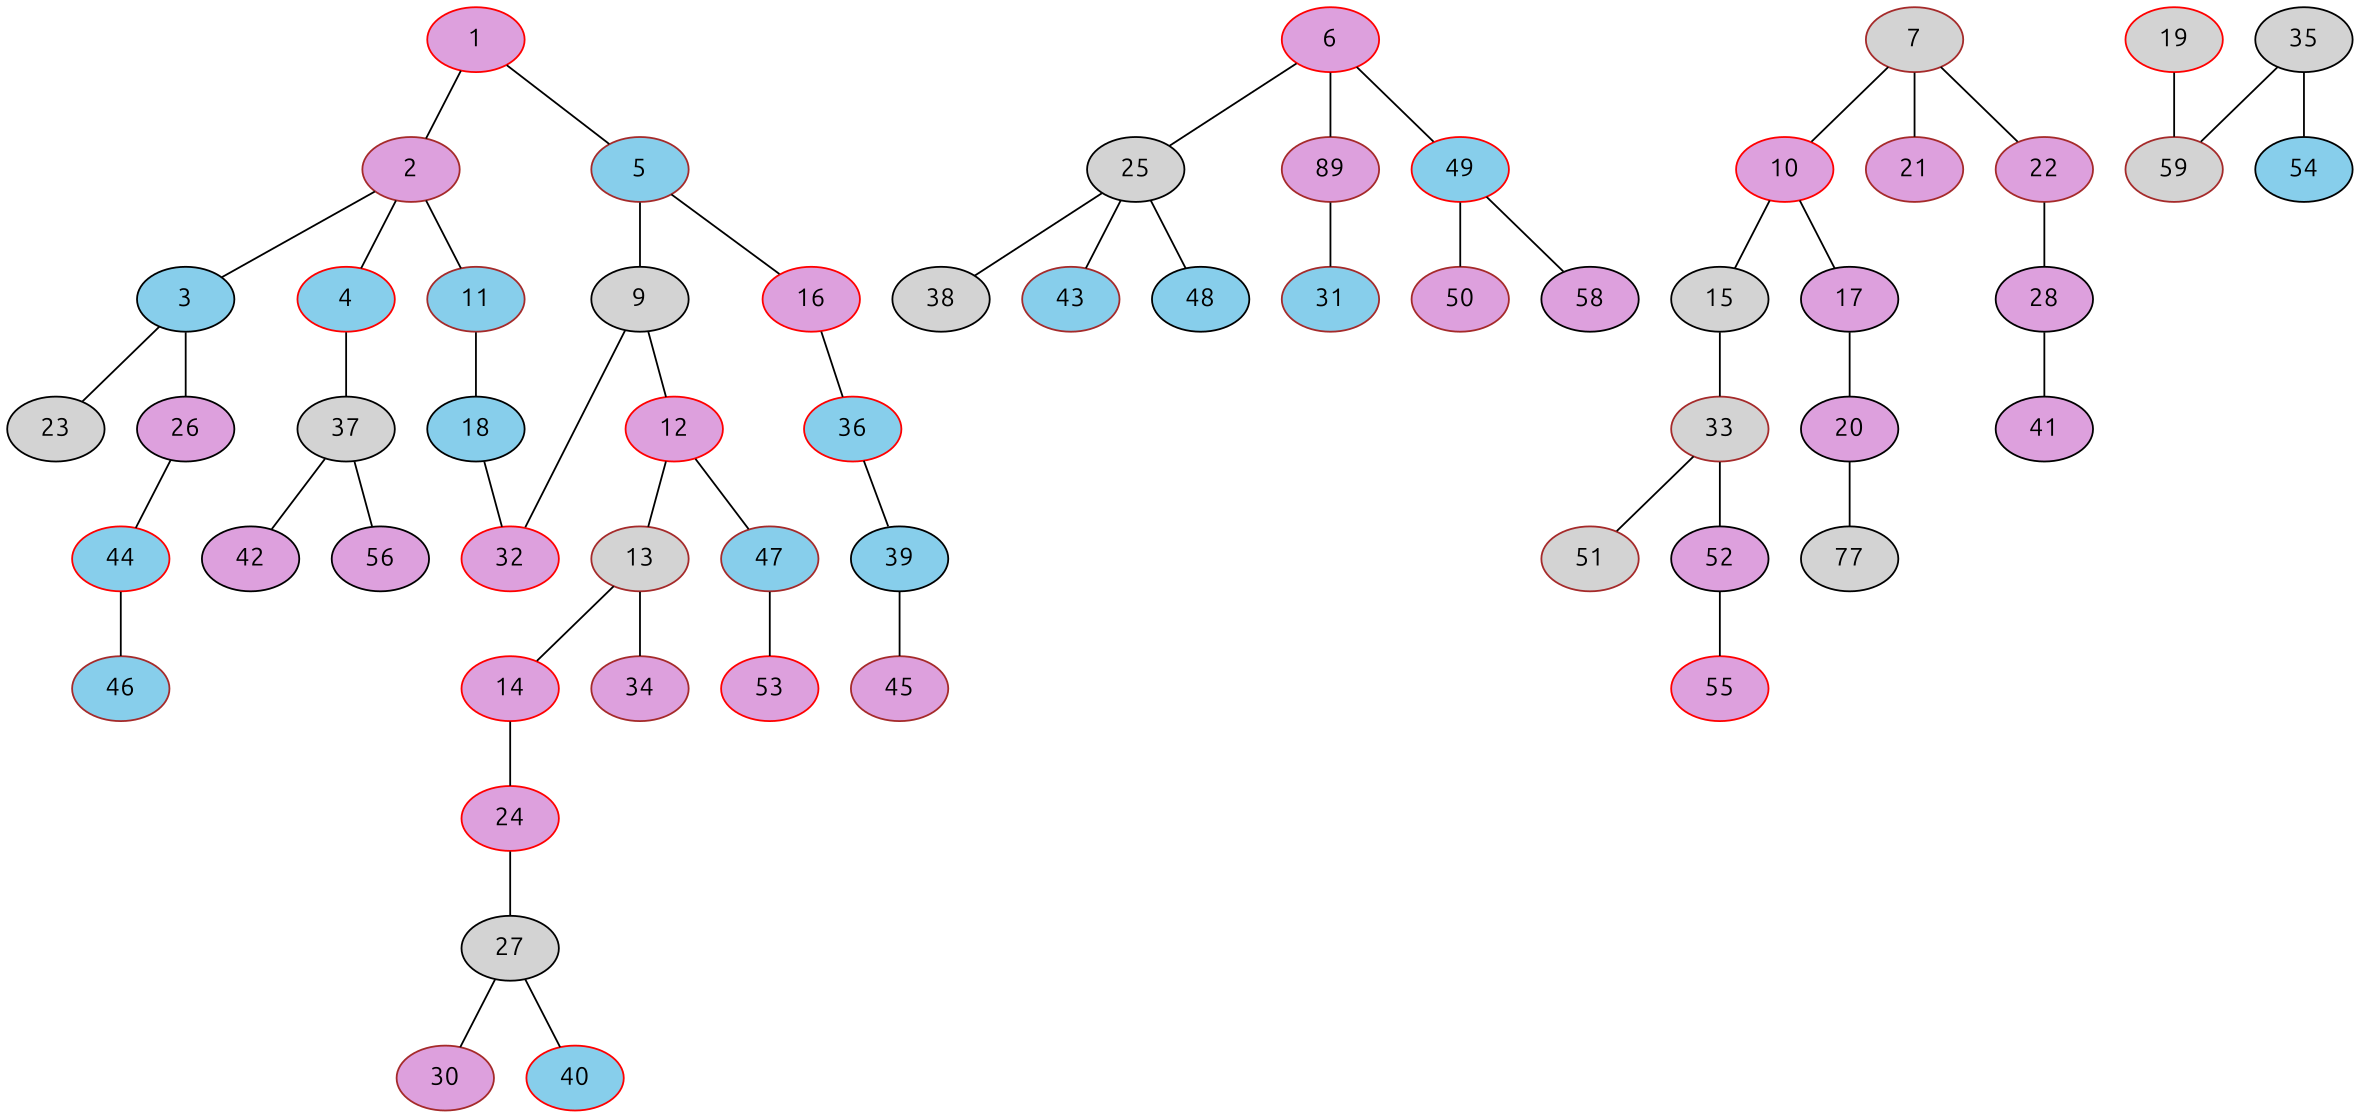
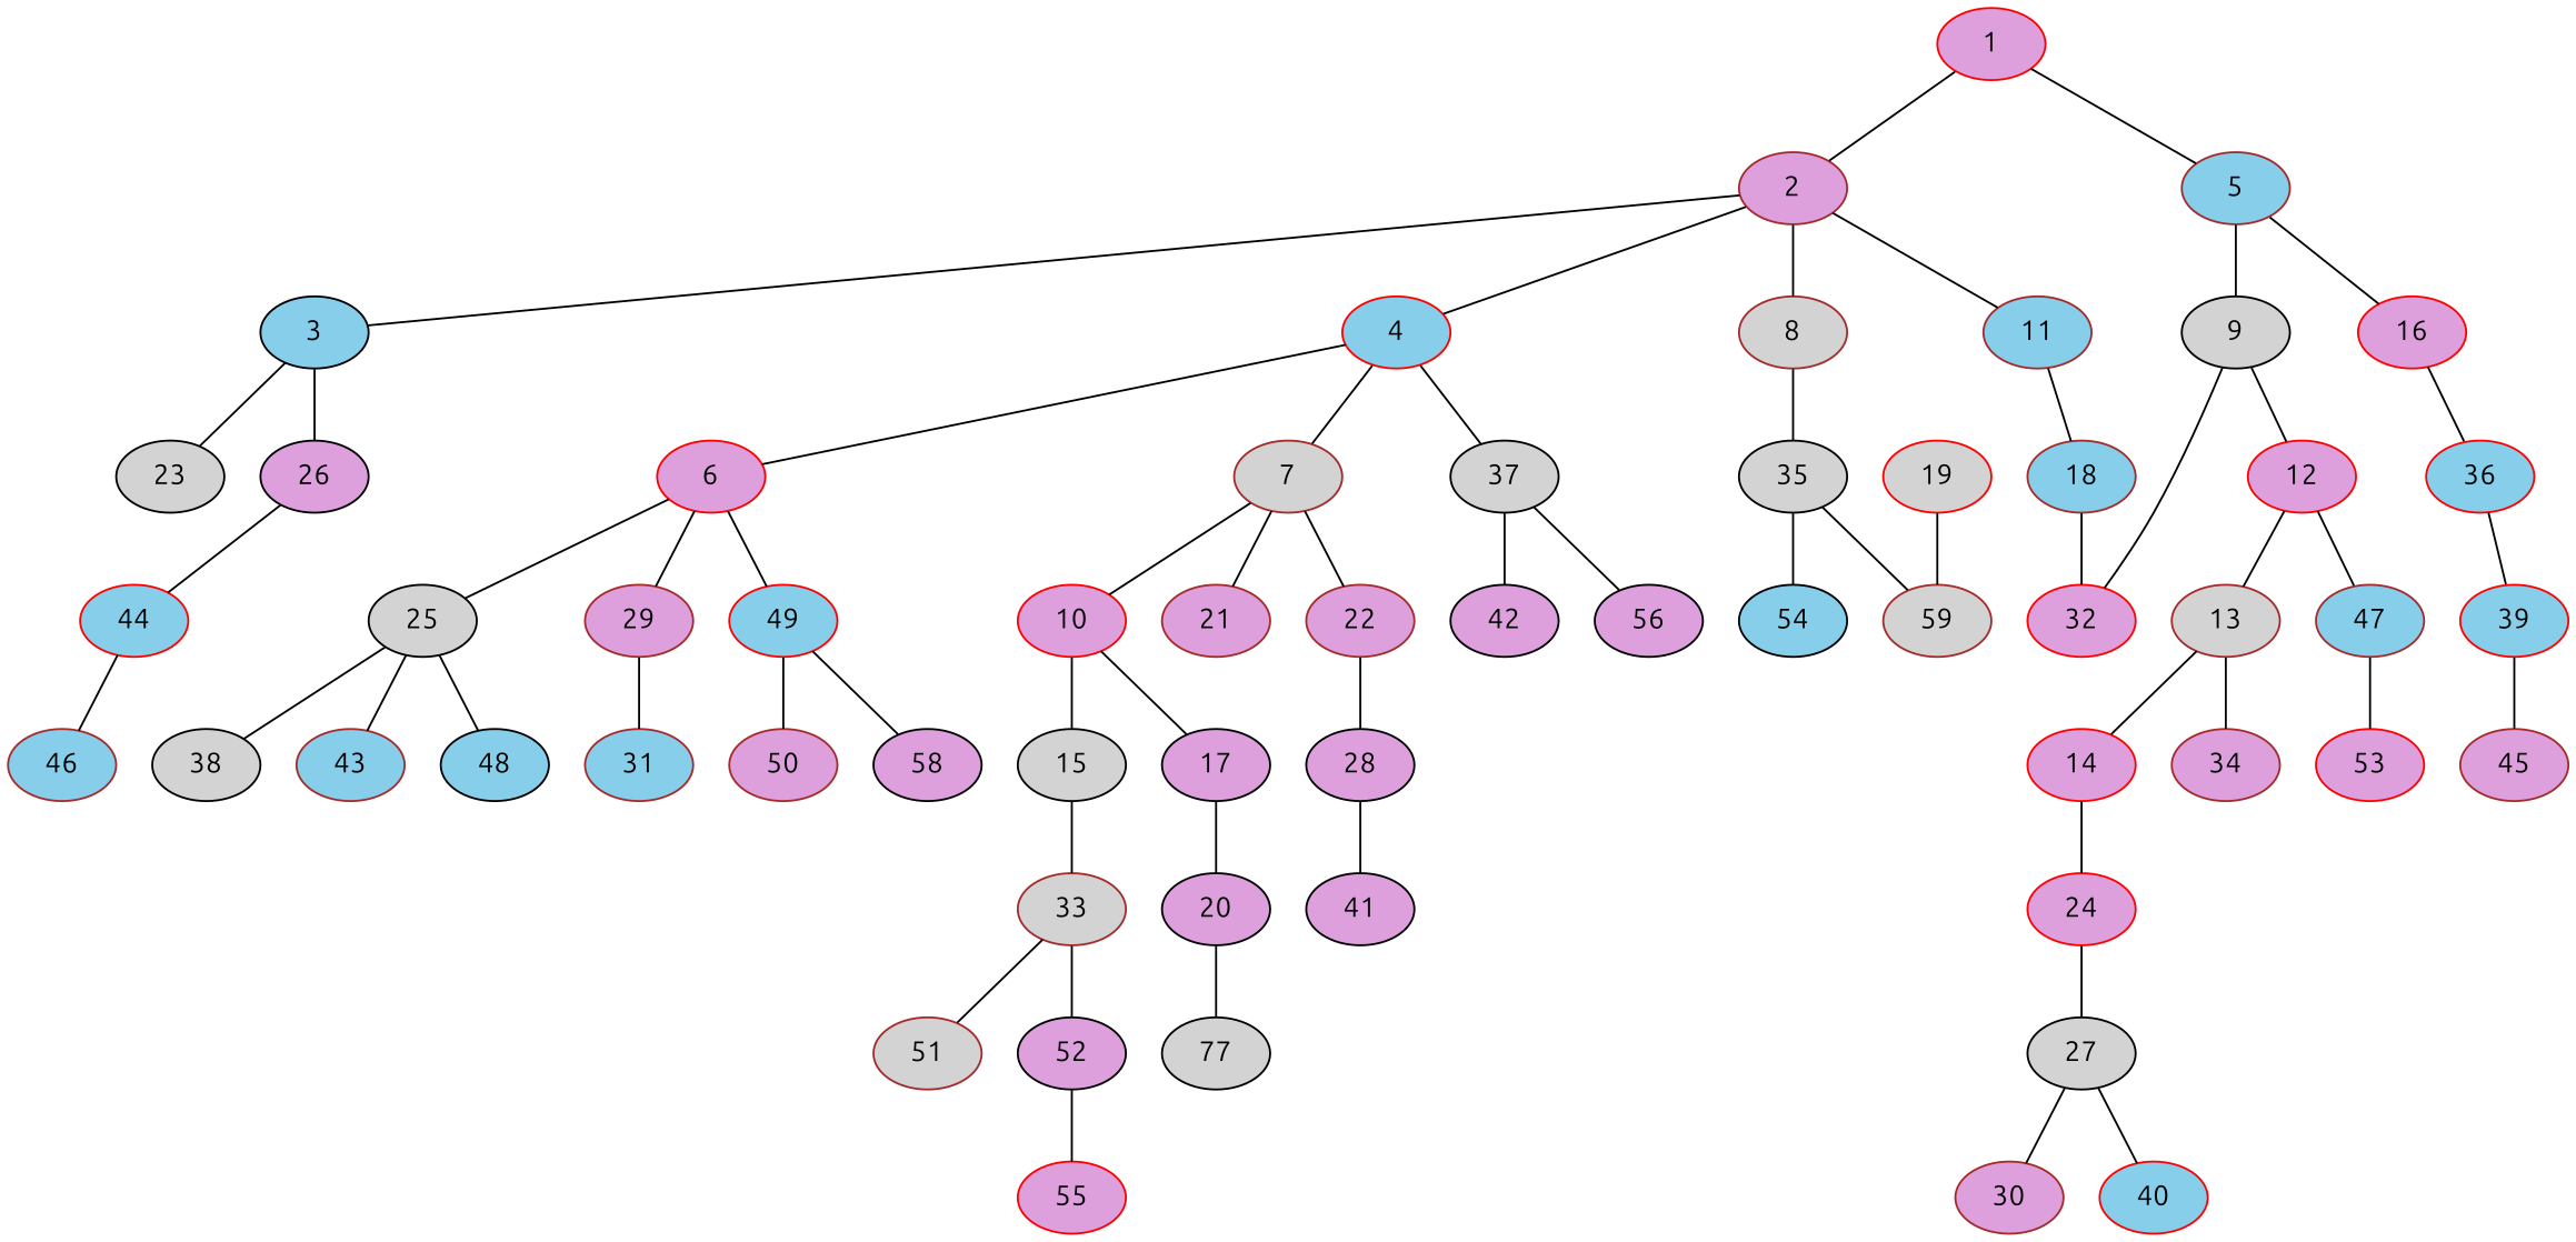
  graph {
    fontname=Ubuntu
    node [color=black fillcolor=plum fontname=Ubuntu style=filled]
    edge [fontname=Ubuntu]
    1 [color=red]
    2 [color=brown]
    5 [color=brown fillcolor=skyblue]
    3 [fillcolor=skyblue]
    4 [color=red fillcolor=skyblue]
+   8 [color=brown fillcolor=lightgrey]
    11 [color=brown fillcolor=skyblue]
    9 [fillcolor=lightgrey]
    16 [color=red]
    23 [fillcolor=lightgrey]
    26
    6 [color=red]
    7 [color=brown fillcolor=lightgrey]
    37 [fillcolor=lightgrey]
    35 [fillcolor=lightgrey]
-   18 [fillcolor=skyblue]
+   18 [color=brown fillcolor=skyblue]
    44 [color=red fillcolor=skyblue]
    25 [fillcolor=lightgrey]
-   29 [color=brown label=89]
+   29 [color=brown]
    49 [color=red fillcolor=skyblue]
    10 [color=red]
    21 [color=brown]
    22 [color=brown]
    42
    56
    12 [color=red]
    32 [color=red]
    36 [color=red fillcolor=skyblue]
    38 [fillcolor=lightgrey]
    43 [color=brown fillcolor=skyblue]
    48 [fillcolor=skyblue]
    31 [color=brown fillcolor=skyblue]
    50 [color=brown]
    58
    15 [fillcolor=lightgrey]
    17
    28
    59 [color=brown fillcolor=lightgrey]
    54 [fillcolor=skyblue]
    13 [color=brown fillcolor=lightgrey]
    47 [color=brown fillcolor=skyblue]
    19 [color=red fillcolor=lightgrey]
    33 [color=brown fillcolor=lightgrey]
    20
    14 [color=red]
    34 [color=brown]
    53 [color=red]
    24 [color=red]
    27 [fillcolor=lightgrey]
    51 [color=brown fillcolor=lightgrey]
    52
-   39 [fillcolor=skyblue]
+   39 [color=red fillcolor=skyblue]
    n53 [fillcolor=lightgrey label=77]
    41
    30 [color=brown]
    40 [color=red fillcolor=skyblue]
    46 [color=brown fillcolor=skyblue]
    55 [color=red]
    45 [color=brown]
    1 -- 2
    1 -- 5
    2 -- 3
    2 -- 4
+   2 -- 8
    2 -- 11
    5 -- 9
    5 -- 16
    3 -- 23
    3 -- 26
+   4 -- 6
+   4 -- 7
    4 -- 37
+   8 -- 35
    11 -- 18
    9 -- 12
    9 -- 32
    16 -- 36
    26 -- 44
    6 -- 25
    6 -- 29
    6 -- 49
    7 -- 10
    7 -- 21
    7 -- 22
    37 -- 42
    37 -- 56
    35 -- 59
    35 -- 54
    18 -- 32
    44 -- 46
    25 -- 38
    25 -- 43
    25 -- 48
    29 -- 31
    49 -- 50
    49 -- 58
    10 -- 15
    10 -- 17
    22 -- 28
    12 -- 13
    12 -- 47
    36 -- 39
    15 -- 33
    17 -- 20
    28 -- 41
    13 -- 14
    13 -- 34
    47 -- 53
    19 -- 59
    33 -- 51
    33 -- 52
    20 -- n53
    14 -- 24
    24 -- 27
    27 -- 30
    27 -- 40
    52 -- 55
    39 -- 45
  }
